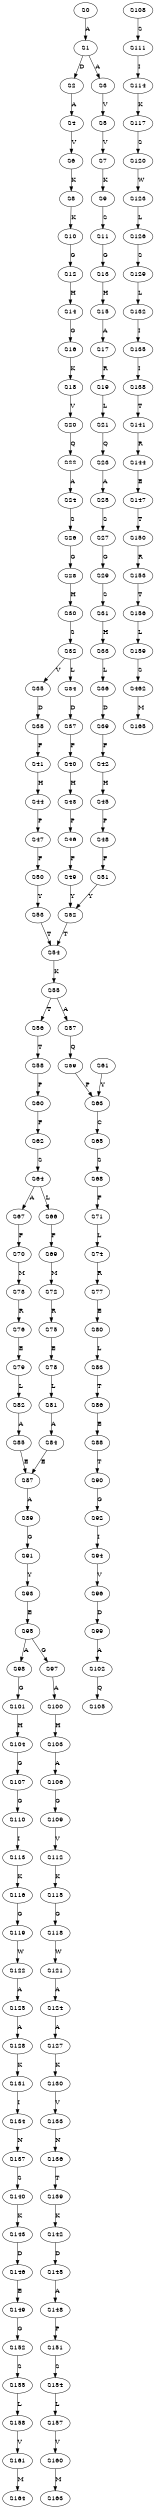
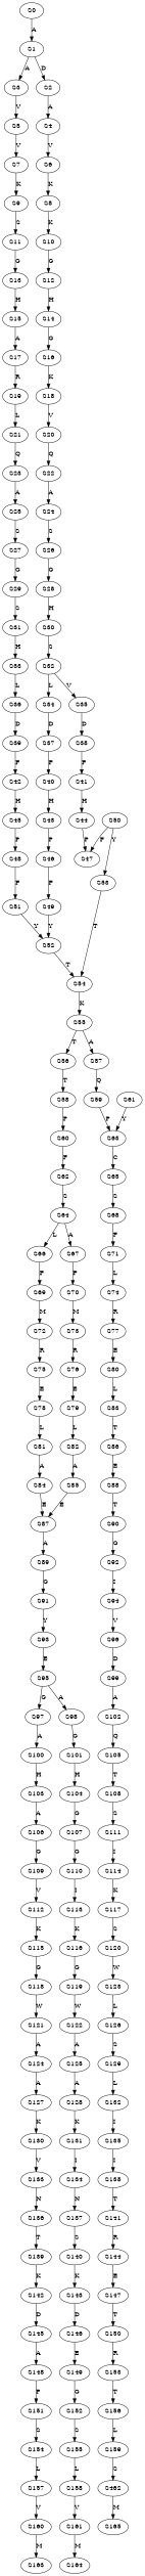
  strict digraph {
    S0
    S1
    S2
    S3
    S4
    S5
    S6
    S7
    S8
    S9
    S10
    S11
    S12
    S13
    S14
    S15
    S16
    S17
    S18
    S19
    S20
    S21
    S22
    S23
    S24
    S25
    S26
    S27
    S28
    S29
    S30
    S31
    S32
    S33
    S34
    S35
    S36
    S37
    S38
    S39
    S40
    S41
    S42
    S43
    S44
    S45
    S46
    S47
    S48
    S49
    S50
    S51
    S52
    S53
    S54
    S55
    S56
    S57
    S58
    S59
    S60
    S63
    S62
    S61
    S64
    S65
    S66
    S67
    S68
    S69
    S70
    S71
    S72
    S73
    S74
    S75
    S76
    S77
    S78
    S79
    S80
    S81
    S82
    S83
    S84
    S85
    S86
    S87
    S88
    S89
    S90
    S91
    S92
    S93
    S94
    S95
    S96
    S97
    S98
    S99
    S100
    S101
    S102
    S103
    S104
    S105
    S106
    S107
    S108
    S109
    S110
    S111
    S112
    S113
    S114
    S115
    S116
    S117
    S118
    S119
    S120
    S121
    S122
    S123
    S124
    S125
    S126
    S127
    S128
    S129
    S130
    S131
    S132
    S133
    S134
    S135
    S136
    S137
    S138
    S139
    S140
    S141
    S142
    S143
    S144
    S145
    S146
    S147
    S148
    S149
    S150
    S151
    S152
    S153
    S154
    S155
    S156
    S157
    S158
    S159
    S160
    S161
    n163 [label=S462]
    S163
    S164
    S165
    S0 -> S1 [label=A]
    S1 -> S2 [label=D]
    S1 -> S3 [label=A]
    S2 -> S4 [label=A]
    S3 -> S5 [label=V]
    S4 -> S6 [label=V]
    S5 -> S7 [label=V]
    S6 -> S8 [label=K]
    S7 -> S9 [label=K]
    S8 -> S10 [label=K]
    S9 -> S11 [label=S]
    S10 -> S12 [label=G]
    S11 -> S13 [label=G]
    S12 -> S14 [label=H]
    S13 -> S15 [label=H]
    S14 -> S16 [label=G]
    S15 -> S17 [label=A]
    S16 -> S18 [label=K]
    S17 -> S19 [label=R]
    S18 -> S20 [label=V]
    S19 -> S21 [label=L]
    S20 -> S22 [label=Q]
    S21 -> S23 [label=Q]
    S22 -> S24 [label=A]
    S23 -> S25 [label=A]
    S24 -> S26 [label=S]
    S25 -> S27 [label=S]
    S26 -> S28 [label=G]
    S27 -> S29 [label=G]
    S28 -> S30 [label=H]
    S29 -> S31 [label=S]
    S30 -> S32 [label=S]
    S31 -> S33 [label=H]
    S32 -> S34 [label=L]
    S32 -> S35 [label=V]
    S33 -> S36 [label=L]
    S34 -> S37 [label=D]
    S35 -> S38 [label=D]
    S36 -> S39 [label=D]
    S37 -> S40 [label=F]
    S38 -> S41 [label=F]
    S39 -> S42 [label=F]
    S40 -> S43 [label=H]
    S41 -> S44 [label=H]
    S42 -> S45 [label=H]
    S43 -> S46 [label=P]
    S44 -> S47 [label=P]
    S45 -> S48 [label=P]
    S46 -> S49 [label=F]
-   S47 -> S50 [label=F]
+   S50 -> S47 [label=F]
    S48 -> S51 [label=F]
    S49 -> S52 [label=Y]
    S50 -> S53 [label=Y]
    S51 -> S52 [label=Y]
    S52 -> S54 [label=T]
    S53 -> S54 [label=T]
    S54 -> S55 [label=K]
    S55 -> S56 [label=T]
    S55 -> S57 [label=A]
    S56 -> S58 [label=T]
    S57 -> S59 [label=Q]
    S58 -> S60 [label=P]
    S59 -> S63 [label=P]
    S60 -> S62 [label=F]
    S63 -> S65 [label=C]
    S62 -> S64 [label=S]
    S61 -> S63 [label=Y]
    S64 -> S66 [label=L]
    S64 -> S67 [label=A]
    S65 -> S68 [label=S]
    S66 -> S69 [label=F]
    S67 -> S70 [label=F]
    S68 -> S71 [label=F]
    S69 -> S72 [label=M]
    S70 -> S73 [label=M]
    S71 -> S74 [label=L]
    S72 -> S75 [label=R]
    S73 -> S76 [label=R]
    S74 -> S77 [label=R]
    S75 -> S78 [label=E]
    S76 -> S79 [label=E]
    S77 -> S80 [label=E]
    S78 -> S81 [label=L]
    S79 -> S82 [label=L]
    S80 -> S83 [label=L]
    S81 -> S84 [label=A]
    S82 -> S85 [label=A]
    S83 -> S86 [label=T]
    S84 -> S87 [label=E]
    S85 -> S87 [label=E]
    S86 -> S88 [label=E]
    S87 -> S89 [label=A]
    S88 -> S90 [label=T]
    S89 -> S91 [label=G]
    S90 -> S92 [label=G]
    S91 -> S93 [label=Y]
    S92 -> S94 [label=I]
    S93 -> S95 [label=E]
    S94 -> S96 [label=V]
    S95 -> S97 [label=G]
    S95 -> S98 [label=A]
    S96 -> S99 [label=D]
    S97 -> S100 [label=A]
    S98 -> S101 [label=G]
    S99 -> S102 [label=A]
    S100 -> S103 [label=H]
    S101 -> S104 [label=H]
    S102 -> S105 [label=Q]
    S103 -> S106 [label=A]
    S104 -> S107 [label=G]
+   S105 -> S108 [label=T]
    S106 -> S109 [label=G]
    S107 -> S110 [label=G]
    S108 -> S111 [label=S]
    S109 -> S112 [label=V]
    S110 -> S113 [label=I]
    S111 -> S114 [label=I]
    S112 -> S115 [label=K]
    S113 -> S116 [label=K]
    S114 -> S117 [label=K]
    S115 -> S118 [label=G]
    S116 -> S119 [label=G]
    S117 -> S120 [label=S]
    S118 -> S121 [label=W]
    S119 -> S122 [label=W]
    S120 -> S123 [label=W]
    S121 -> S124 [label=A]
    S122 -> S125 [label=A]
    S123 -> S126 [label=L]
    S124 -> S127 [label=A]
    S125 -> S128 [label=A]
    S126 -> S129 [label=S]
    S127 -> S130 [label=K]
    S128 -> S131 [label=K]
    S129 -> S132 [label=L]
    S130 -> S133 [label=V]
    S131 -> S134 [label=I]
    S132 -> S135 [label=I]
    S133 -> S136 [label=N]
    S134 -> S137 [label=N]
    S135 -> S138 [label=I]
    S136 -> S139 [label=T]
    S137 -> S140 [label=S]
    S138 -> S141 [label=T]
    S139 -> S142 [label=K]
    S140 -> S143 [label=K]
    S141 -> S144 [label=R]
    S142 -> S145 [label=D]
    S143 -> S146 [label=D]
    S144 -> S147 [label=E]
    S145 -> S148 [label=A]
    S146 -> S149 [label=E]
    S147 -> S150 [label=T]
    S148 -> S151 [label=P]
    S149 -> S152 [label=G]
    S150 -> S153 [label=R]
    S151 -> S154 [label=S]
    S152 -> S155 [label=S]
    S153 -> S156 [label=T]
    S154 -> S157 [label=L]
    S155 -> S158 [label=L]
    S156 -> S159 [label=L]
    S157 -> S160 [label=V]
    S158 -> S161 [label=V]
    S159 -> n163 [label=S]
    S160 -> S163 [label=M]
    S161 -> S164 [label=M]
    n163 -> S165 [label=M]
  }
